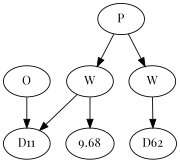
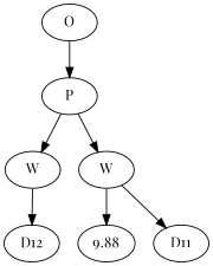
  digraph {
    fontname="Playfair Display"
    node [fontname="Playfair Display"]
    edge [fontname="Playfair Display"]
    n1 [label=O]
    n2 [label=P]
    n3 [label=W]
    n4 [label=W]
-   n5 [label=D62]
-   n6 [label=9.68]
+   n5 [label=D12]
+   n6 [label=9.88]
    n7 [label=D11]
-   n1 -> n7
+   n1 -> n2
    n2 -> n3
    n2 -> n4
    n3 -> n5
    n4 -> n6
    n4 -> n7
  }
